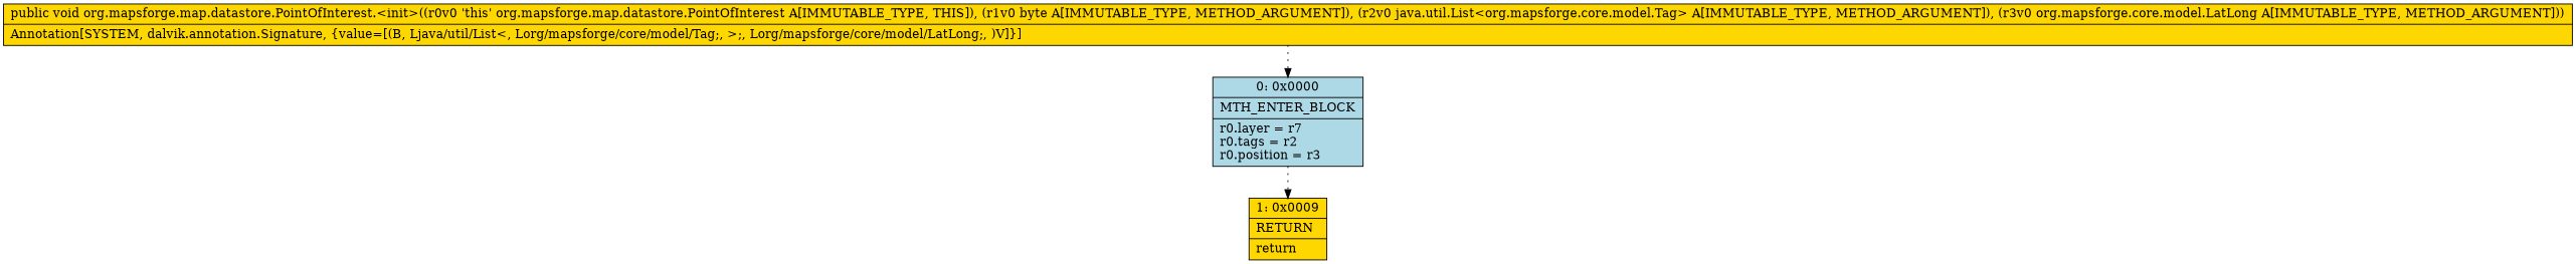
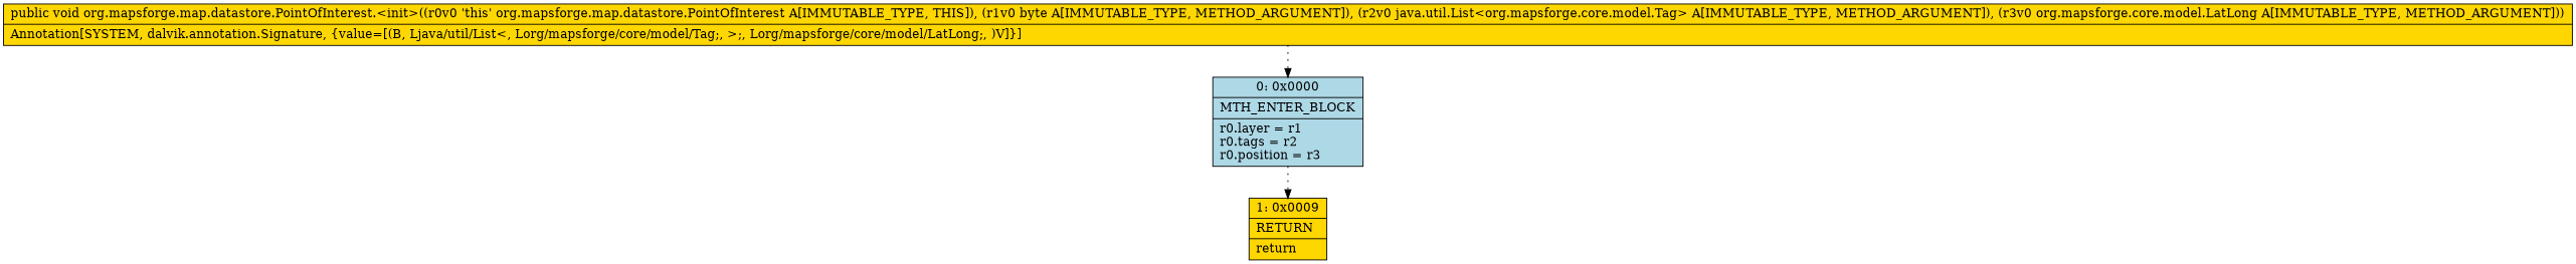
  digraph {
    node [shape=record style=filled fillcolor=gold]
    edge [style=dotted]
-   n1 [label="{0\:\ 0x0000|MTH_ENTER_BLOCK\l|r0.layer = r7\lr0.tags = r2\lr0.position = r3\l}" fillcolor=lightblue]
+   n1 [label="{0\:\ 0x0000|MTH_ENTER_BLOCK\l|r0.layer = r1\lr0.tags = r2\lr0.position = r3\l}" fillcolor=lightblue]
    n2 [label="{1\:\ 0x0009|RETURN\l|return\l}"]
    n3 [label="{public void org.mapsforge.map.datastore.PointOfInterest.\<init\>((r0v0 'this' org.mapsforge.map.datastore.PointOfInterest A[IMMUTABLE_TYPE, THIS]), (r1v0 byte A[IMMUTABLE_TYPE, METHOD_ARGUMENT]), (r2v0 java.util.List\<org.mapsforge.core.model.Tag\> A[IMMUTABLE_TYPE, METHOD_ARGUMENT]), (r3v0 org.mapsforge.core.model.LatLong A[IMMUTABLE_TYPE, METHOD_ARGUMENT]))  | Annotation[SYSTEM, dalvik.annotation.Signature, \{value=[(B, Ljava\/util\/List\<, Lorg\/mapsforge\/core\/model\/Tag;, \>;, Lorg\/mapsforge\/core\/model\/LatLong;, )V]\}]\l}"]
    n1 -> n2
    n3 -> n1
  }
